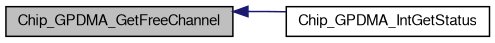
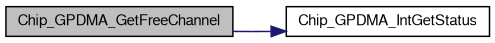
  digraph {
    rankdir=LR
    node [color=black fontname=FreeSans fontsize=10 shape=record style=filled]
    n1 [fillcolor=grey75 fontcolor=black height=0.2 label=Chip_GPDMA_GetFreeChannel width=0.4]
    n2 [fillcolor=white height=0.2 label=Chip_GPDMA_IntGetStatus width=0.4]
-   n2 -> n1 [color=midnightblue fontname=FreeSans fontsize=10 labelfontname=FreeSans labelfontsize=10 style=solid]
+   n1 -> n2 [color=midnightblue fontname=FreeSans fontsize=10 labelfontname=FreeSans labelfontsize=10 style=solid]
  }
